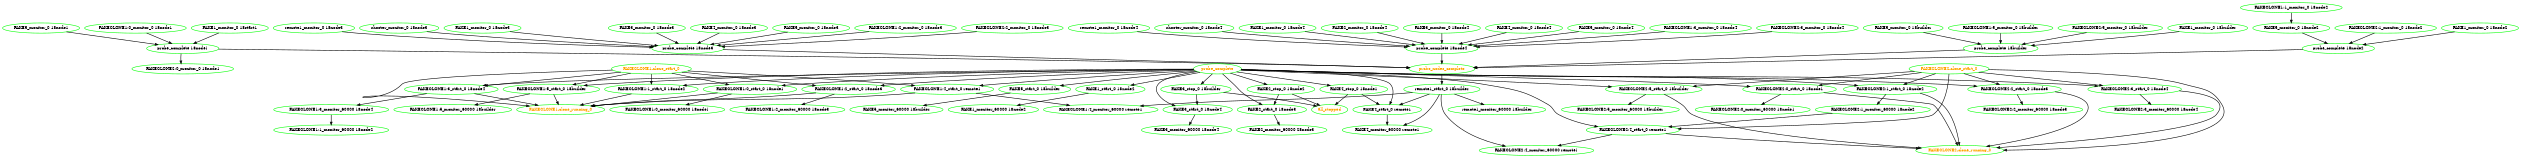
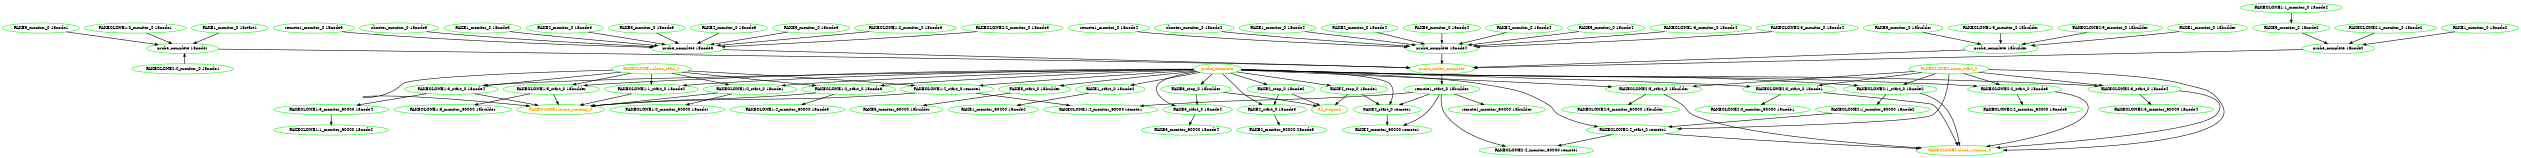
  digraph {
    node [color=green fontcolor=black style=bold]
    edge [style=bold]
    "FAKE1_monitor_0 18builder"
    "probe_complete 18builder"
    probe_nodes_complete [fontcolor=orange]
    "remote1_start_0 18builder"
    n5 [label="FAKE1_monitor_0 18start1"]
    "probe_complete 18node1"
    "FAKE1_monitor_0 18node2"
    "probe_complete 18node2"
    "FAKE1_monitor_0 18node3"
    "probe_complete 18node3"
    "FAKE1_monitor_0 18node4"
    "probe_complete 18node4"
    "FAKE1_start_0 18node2"
    "FAKE1_monitor_60000 18node2"
+   "FAKE2_monitor_0 18node3"
    "FAKE2_monitor_0 18node4"
    n17 [label="FAKE2_monitor_60000 28node3"]
    "FAKE2_start_0 18node3"
    "FAKE2_stop_0 18node2"
    all_stopped [fontcolor=orange]
    "FAKE3_monitor_0 18node3"
    "FAKE3_monitor_0 18node4"
    "FAKE3_start_0 18node4"
    "FAKE3_monitor_60000 18node4"
    "FAKE3_stop_0 18builder"
    "FAKE4_monitor_0 18node3"
    "FAKE4_monitor_0 18node4"
    "FAKE4_start_0 remote1"
    "FAKE4_monitor_60000 remote1"
    "FAKE4_stop_0 18node1"
    "FAKE5_monitor_0 18builder"
    "FAKE5_monitor_0 18node1"
    "FAKE5_monitor_0 18node2"
    "FAKE5_monitor_0 18node3"
    "FAKE5_monitor_0 18node4"
    "FAKE5_start_0 18builder"
    "FAKE5_monitor_60000 18builder"
    "FAKECLONE1-clone_running_0" [fontcolor=orange]
    "FAKECLONE1-clone_start_0" [fontcolor=orange]
    "FAKECLONE1:0_start_0 18node1"
    "FAKECLONE1:1_start_0 18node2"
    "FAKECLONE1:2_start_0 18node3"
    "FAKECLONE1:3_start_0 18node4"
    "FAKECLONE1:4_start_0 remote1"
    "FAKECLONE1:5_start_0 18builder"
    "FAKECLONE1:0_monitor_60000 18node1"
    "FAKECLONE1:2_monitor_60000 18node3"
    "FAKECLONE1:3_monitor_60000 18node4"
    "FAKECLONE1:4_monitor_60000 remote1"
    "FAKECLONE1:5_monitor_60000 18builder"
    "FAKECLONE1:1_monitor_60000 18node2"
    "FAKECLONE1:0_monitor_0 18node1"
    "FAKECLONE1:1_monitor_0 18node2"
    "FAKECLONE1:2_monitor_0 18node3"
    "FAKECLONE1:3_monitor_0 18node4"
    "FAKECLONE1:5_monitor_0 18builder"
    "FAKECLONE2-clone_running_0" [fontcolor=orange]
    "FAKECLONE2-clone_start_0" [fontcolor=orange]
    "FAKECLONE2:0_start_0 18node1"
    "FAKECLONE2:1_start_0 18node2"
    "FAKECLONE2:2_start_0 18node3"
    "FAKECLONE2:3_start_0 18node4"
    "FAKECLONE2:4_start_0 remote1"
    "FAKECLONE2:5_start_0 18builder"
    "FAKECLONE2:0_monitor_60000 18node1"
    "FAKECLONE2:1_monitor_60000 18node2"
    "FAKECLONE2:2_monitor_60000 18node3"
    "FAKECLONE2:3_monitor_60000 18node4"
    "FAKECLONE2:4_monitor_60000 remote1"
    "FAKECLONE2:5_monitor_60000 18builder"
    "FAKECLONE2:0_monitor_0 18node1"
    "FAKECLONE2:1_monitor_0 18node2"
    "FAKECLONE2:2_monitor_0 18node3"
    "FAKECLONE2:3_monitor_0 18node4"
    "FAKECLONE2:5_monitor_0 18builder"
    "remote1_monitor_60000 18builder"
    probe_complete [fontcolor=orange]
    "remote1_monitor_0 18node3"
    "remote1_monitor_0 18node4"
    "shooter_monitor_0 18node3"
    "shooter_monitor_0 18node4"
    "FAKE1_monitor_0 18builder" -> "probe_complete 18builder"
    "probe_complete 18builder" -> probe_nodes_complete
    probe_nodes_complete -> "remote1_start_0 18builder"
    "remote1_start_0 18builder" -> "FAKE4_start_0 remote1"
    "remote1_start_0 18builder" -> "FAKE4_monitor_60000 remote1"
    "remote1_start_0 18builder" -> "FAKECLONE1:4_monitor_60000 remote1"
    "remote1_start_0 18builder" -> "FAKECLONE2:4_monitor_60000 remote1"
    "remote1_start_0 18builder" -> "remote1_monitor_60000 18builder"
    n5 -> "probe_complete 18node1"
    "probe_complete 18node1" -> probe_nodes_complete
    "FAKE1_monitor_0 18node2" -> "probe_complete 18node2"
    "probe_complete 18node2" -> probe_nodes_complete
    "FAKE1_monitor_0 18node3" -> "probe_complete 18node3"
    "probe_complete 18node3" -> probe_nodes_complete
    "FAKE1_monitor_0 18node4" -> "probe_complete 18node4"
    "probe_complete 18node4" -> probe_nodes_complete
    "FAKE1_start_0 18node2" -> "FAKE1_monitor_60000 18node2"
+   "FAKE2_monitor_0 18node3" -> "probe_complete 18node3"
    "FAKE2_monitor_0 18node4" -> "probe_complete 18node4"
    "FAKE2_start_0 18node3" -> n17
    "FAKE2_stop_0 18node2" -> "FAKE2_start_0 18node3"
    "FAKE2_stop_0 18node2" -> all_stopped
    "FAKE3_monitor_0 18node3" -> "probe_complete 18node3"
    "FAKE3_monitor_0 18node4" -> "probe_complete 18node4"
    "FAKE3_start_0 18node4" -> "FAKE3_monitor_60000 18node4"
    "FAKE3_stop_0 18builder" -> all_stopped
    "FAKE3_stop_0 18builder" -> "FAKE3_start_0 18node4"
    "FAKE4_monitor_0 18node3" -> "probe_complete 18node3"
    "FAKE4_monitor_0 18node4" -> "probe_complete 18node4"
    "FAKE4_start_0 remote1" -> "FAKE4_monitor_60000 remote1"
    "FAKE4_stop_0 18node1" -> all_stopped
    "FAKE4_stop_0 18node1" -> "FAKE4_start_0 remote1"
    "FAKE5_monitor_0 18builder" -> "probe_complete 18builder"
    "FAKE5_monitor_0 18node1" -> "probe_complete 18node1"
    "FAKE5_monitor_0 18node2" -> "probe_complete 18node2"
    "FAKE5_monitor_0 18node3" -> "probe_complete 18node3"
    "FAKE5_monitor_0 18node4" -> "probe_complete 18node4"
    "FAKE5_start_0 18builder" -> "FAKE5_monitor_60000 18builder"
    "FAKECLONE1-clone_start_0" -> "FAKECLONE1-clone_running_0"
    "FAKECLONE1-clone_start_0" -> "FAKECLONE1:0_start_0 18node1"
    "FAKECLONE1-clone_start_0" -> "FAKECLONE1:1_start_0 18node2"
    "FAKECLONE1-clone_start_0" -> "FAKECLONE1:2_start_0 18node3"
    "FAKECLONE1-clone_start_0" -> "FAKECLONE1:3_start_0 18node4"
    "FAKECLONE1-clone_start_0" -> "FAKECLONE1:4_start_0 remote1"
    "FAKECLONE1-clone_start_0" -> "FAKECLONE1:5_start_0 18builder"
    "FAKECLONE1:0_start_0 18node1" -> "FAKECLONE1-clone_running_0"
    "FAKECLONE1:0_start_0 18node1" -> "FAKECLONE1:0_monitor_60000 18node1"
    "FAKECLONE1:1_start_0 18node2" -> "FAKECLONE1-clone_running_0"
    "FAKECLONE1:2_start_0 18node3" -> "FAKECLONE1-clone_running_0"
    "FAKECLONE1:2_start_0 18node3" -> "FAKECLONE1:2_monitor_60000 18node3"
    "FAKECLONE1:3_start_0 18node4" -> "FAKECLONE1-clone_running_0"
    "FAKECLONE1:3_start_0 18node4" -> "FAKECLONE1:3_monitor_60000 18node4"
    "FAKECLONE1:4_start_0 remote1" -> "FAKECLONE1-clone_running_0"
    "FAKECLONE1:4_start_0 remote1" -> "FAKECLONE1:4_monitor_60000 remote1"
    "FAKECLONE1:5_start_0 18builder" -> "FAKECLONE1-clone_running_0"
    "FAKECLONE1:5_start_0 18builder" -> "FAKECLONE1:5_monitor_60000 18builder"
    "FAKECLONE1:3_monitor_60000 18node4" -> "FAKECLONE1:1_monitor_60000 18node2"
    "FAKECLONE1:0_monitor_0 18node1" -> "probe_complete 18node1"
    "FAKECLONE1:1_monitor_0 18node2" -> "FAKE5_monitor_0 18node2"
    "FAKECLONE1:2_monitor_0 18node3" -> "probe_complete 18node3"
    "FAKECLONE1:3_monitor_0 18node4" -> "probe_complete 18node4"
    "FAKECLONE1:5_monitor_0 18builder" -> "probe_complete 18builder"
    "FAKECLONE2-clone_start_0" -> "FAKECLONE2-clone_running_0"
    "FAKECLONE2-clone_start_0" -> "FAKECLONE2:0_start_0 18node1"
    "FAKECLONE2-clone_start_0" -> "FAKECLONE2:1_start_0 18node2"
    "FAKECLONE2-clone_start_0" -> "FAKECLONE2:2_start_0 18node3"
    "FAKECLONE2-clone_start_0" -> "FAKECLONE2:3_start_0 18node4"
    "FAKECLONE2-clone_start_0" -> "FAKECLONE2:4_start_0 remote1"
    "FAKECLONE2-clone_start_0" -> "FAKECLONE2:5_start_0 18builder"
    "FAKECLONE2:0_start_0 18node1" -> "FAKECLONE2-clone_running_0"
    "FAKECLONE2:0_start_0 18node1" -> "FAKECLONE2:0_monitor_60000 18node1"
    "FAKECLONE2:1_start_0 18node2" -> "FAKECLONE2-clone_running_0"
    "FAKECLONE2:1_start_0 18node2" -> "FAKECLONE2:1_monitor_60000 18node2"
    "FAKECLONE2:2_start_0 18node3" -> "FAKECLONE2-clone_running_0"
    "FAKECLONE2:2_start_0 18node3" -> "FAKECLONE2:2_monitor_60000 18node3"
    "FAKECLONE2:3_start_0 18node4" -> "FAKECLONE2-clone_running_0"
    "FAKECLONE2:3_start_0 18node4" -> "FAKECLONE2:3_monitor_60000 18node4"
    "FAKECLONE2:4_start_0 remote1" -> "FAKECLONE2-clone_running_0"
    "FAKECLONE2:4_start_0 remote1" -> "FAKECLONE2:4_monitor_60000 remote1"
    "FAKECLONE2:5_start_0 18builder" -> "FAKECLONE2-clone_running_0"
    "FAKECLONE2:5_start_0 18builder" -> "FAKECLONE2:5_monitor_60000 18builder"
    "FAKECLONE2:1_monitor_60000 18node2" -> "FAKECLONE2:4_start_0 remote1"
-   "probe_complete 18node1" -> "FAKECLONE2:0_monitor_0 18node1"
+   "FAKECLONE2:0_monitor_0 18node1" -> "probe_complete 18node1"
    "FAKECLONE2:1_monitor_0 18node2" -> "probe_complete 18node2"
    "FAKECLONE2:2_monitor_0 18node3" -> "probe_complete 18node3"
    "FAKECLONE2:3_monitor_0 18node4" -> "probe_complete 18node4"
    "FAKECLONE2:5_monitor_0 18builder" -> "probe_complete 18builder"
    probe_complete -> "FAKE1_start_0 18node2"
    probe_complete -> "FAKE2_start_0 18node3"
    probe_complete -> "FAKE2_stop_0 18node2"
    probe_complete -> "FAKE3_start_0 18node4"
    probe_complete -> "FAKE3_stop_0 18builder"
    probe_complete -> "FAKE4_start_0 remote1"
    probe_complete -> "FAKE4_stop_0 18node1"
    probe_complete -> "FAKE5_start_0 18builder"
    probe_complete -> "FAKECLONE1:0_start_0 18node1"
    probe_complete -> "FAKECLONE1:1_start_0 18node2"
    probe_complete -> "FAKECLONE1:2_start_0 18node3"
    probe_complete -> "FAKECLONE1:3_start_0 18node4"
    probe_complete -> "FAKECLONE1:4_start_0 remote1"
    probe_complete -> "FAKECLONE1:5_start_0 18builder"
    probe_complete -> "FAKECLONE2:0_start_0 18node1"
    probe_complete -> "FAKECLONE2:1_start_0 18node2"
    probe_complete -> "FAKECLONE2:2_start_0 18node3"
    probe_complete -> "FAKECLONE2:3_start_0 18node4"
    probe_complete -> "FAKECLONE2:4_start_0 remote1"
    probe_complete -> "FAKECLONE2:5_start_0 18builder"
    "remote1_monitor_0 18node3" -> "probe_complete 18node3"
    "remote1_monitor_0 18node4" -> "probe_complete 18node4"
    "shooter_monitor_0 18node3" -> "probe_complete 18node3"
    "shooter_monitor_0 18node4" -> "probe_complete 18node4"
  }
